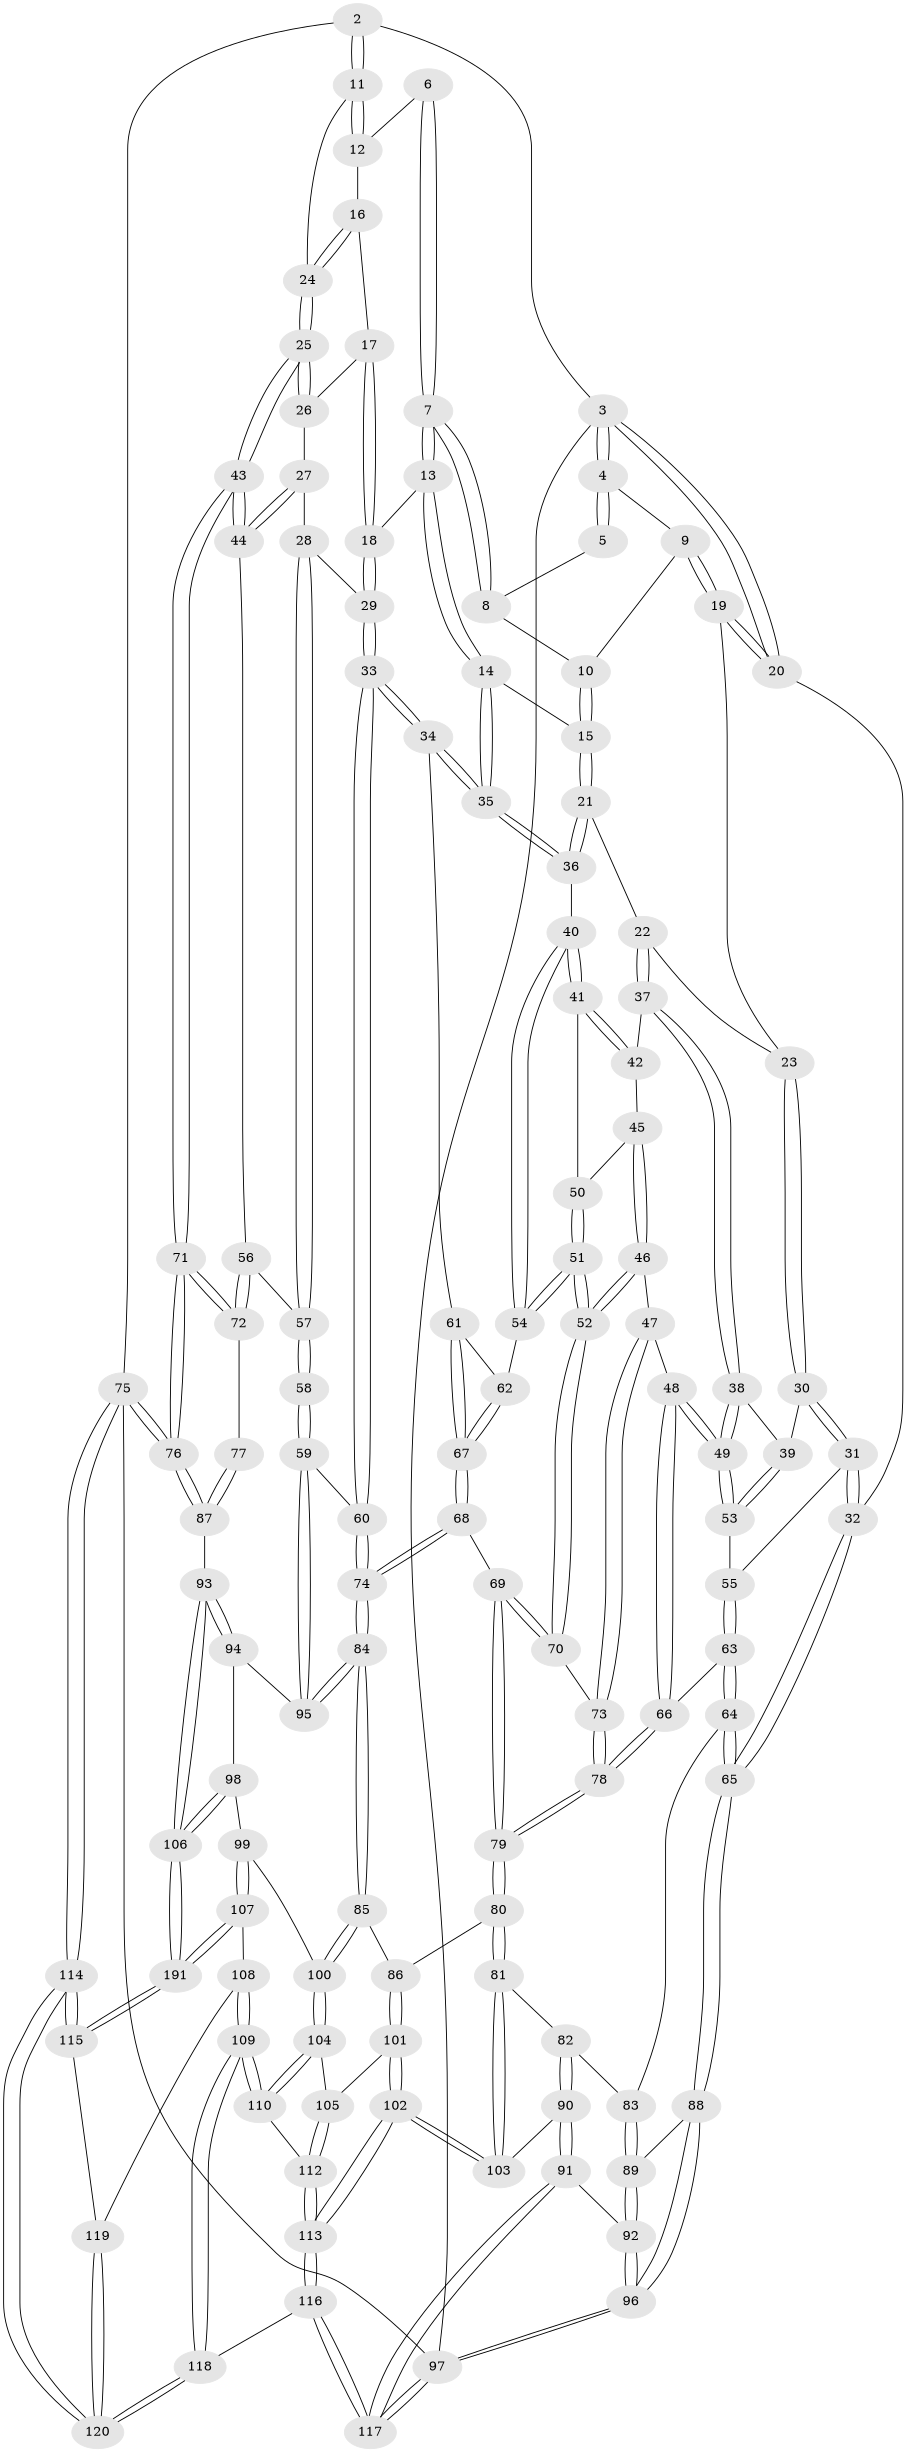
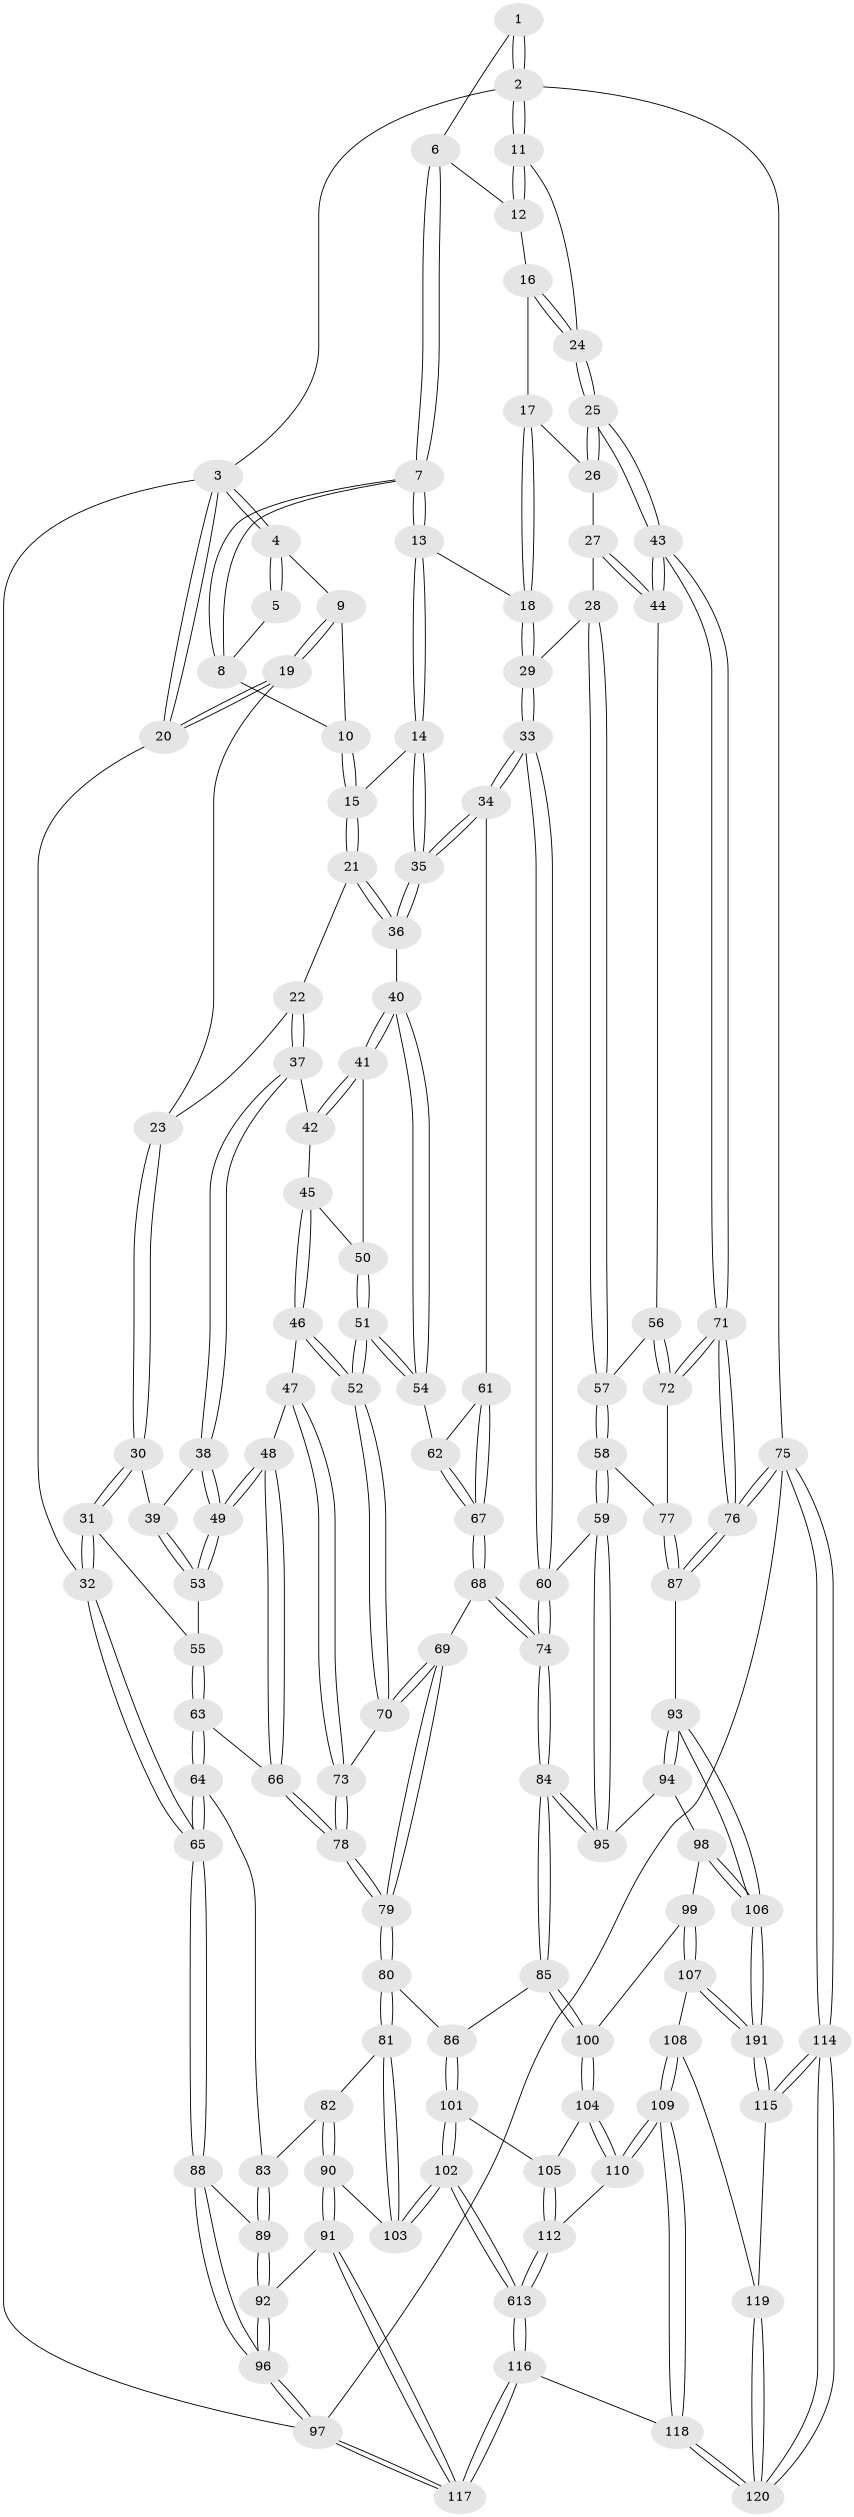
  graph {
    node [color=gray90 style=filled]
+   1
    2
    6
    3
    11
    75
    7
    12
    4
    20
    97
    24
    76
    114
    5
    9
    32
    117
    8
    10
    19
    13
    16
    14
    18
    15
    23
    21
    25
    17
    35
    29
    36
    22
    26
    27
    33
    30
    65
    37
    40
    38
    42
    31
    39
    43
    44
    71
    28
    57
    56
    58
    34
    60
    55
    53
    63
    88
    61
    74
    62
    67
    41
    54
    49
    45
    50
    51
    46
    72
    47
    52
    48
    73
    70
    66
    78
    64
    77
    59
    95
    87
    84
    68
    83
    89
    96
    79
    69
    80
    85
    115
    120
    93
    81
    86
    82
    103
    101
    90
    91
    92
    100
    104
    102
    105
    94
    106
    98
    n110 [label=191]
    99
    107
    108
    110
-   113
+   113 [label=613]
    112
    116
    109
    119
    118
+   1 -- 2
+   1 -- 2
+   1 -- 6
    2 -- 3
    2 -- 11
    2 -- 11
    2 -- 75
    6 -- 7
    6 -- 7
    6 -- 12
    3 -- 4
    3 -- 4
    3 -- 20
    3 -- 20
    3 -- 97
    11 -- 12
    11 -- 12
    11 -- 24
    75 -- 97
    75 -- 76
    75 -- 76
    75 -- 114
    75 -- 114
    7 -- 8
    7 -- 8
    7 -- 13
    7 -- 13
    12 -- 16
    4 -- 5
    4 -- 5
    4 -- 9
    20 -- 32
    97 -- 117
    97 -- 117
    24 -- 25
    24 -- 25
    76 -- 87
    76 -- 87
    114 -- 115
    114 -- 115
    114 -- 120
    114 -- 120
    5 -- 8
    9 -- 10
    9 -- 19
    9 -- 19
    32 -- 65
    32 -- 65
    8 -- 10
    10 -- 15
    10 -- 15
    19 -- 20
    19 -- 20
    19 -- 23
    13 -- 14
    13 -- 14
    13 -- 18
    16 -- 24
    16 -- 24
    16 -- 17
    14 -- 15
    14 -- 35
    14 -- 35
    18 -- 29
    18 -- 29
    15 -- 21
    15 -- 21
    23 -- 30
    23 -- 30
    21 -- 36
    21 -- 36
    21 -- 22
    25 -- 26
    25 -- 26
    25 -- 43
    25 -- 43
    17 -- 18
    17 -- 18
    17 -- 26
    35 -- 36
    35 -- 36
    29 -- 33
    29 -- 33
    36 -- 40
    22 -- 23
    22 -- 37
    22 -- 37
    26 -- 27
    27 -- 44
    27 -- 44
    27 -- 28
    33 -- 34
    33 -- 34
    33 -- 60
    33 -- 60
    30 -- 31
    30 -- 31
    30 -- 39
    65 -- 88
    65 -- 88
    37 -- 38
    37 -- 38
    37 -- 42
    40 -- 41
    40 -- 41
    40 -- 54
    40 -- 54
    38 -- 39
    38 -- 49
    38 -- 49
    42 -- 45
    31 -- 32
    31 -- 32
    31 -- 55
    39 -- 53
    39 -- 53
    43 -- 44
    43 -- 44
    43 -- 71
    43 -- 71
    44 -- 56
    71 -- 76
    71 -- 76
    71 -- 72
    71 -- 72
    28 -- 29
    28 -- 57
    28 -- 57
    57 -- 58
    57 -- 58
    56 -- 57
    56 -- 72
    56 -- 72
+   58 -- 77
    58 -- 59
    58 -- 59
    34 -- 35
    34 -- 35
    34 -- 61
    60 -- 74
    60 -- 74
    55 -- 63
    55 -- 63
    53 -- 55
    63 -- 66
    63 -- 64
    63 -- 64
    88 -- 89
    88 -- 96
    88 -- 96
    61 -- 62
    61 -- 67
    61 -- 67
    74 -- 84
    74 -- 84
    62 -- 67
    62 -- 67
    67 -- 68
    67 -- 68
    41 -- 42
    41 -- 42
    41 -- 50
    54 -- 62
    49 -- 53
    49 -- 53
    45 -- 50
    45 -- 46
    45 -- 46
    50 -- 51
    50 -- 51
    51 -- 54
    51 -- 54
    51 -- 52
    51 -- 52
    46 -- 47
    46 -- 52
    46 -- 52
    72 -- 77
    47 -- 48
    47 -- 73
    47 -- 73
    52 -- 70
    52 -- 70
    48 -- 49
    48 -- 49
    48 -- 66
    48 -- 66
    73 -- 78
    73 -- 78
    70 -- 73
    66 -- 78
    66 -- 78
    78 -- 79
    78 -- 79
    64 -- 65
    64 -- 65
    64 -- 83
    77 -- 87
    77 -- 87
    59 -- 60
    59 -- 95
    59 -- 95
    87 -- 93
    84 -- 95
    84 -- 95
    84 -- 85
    84 -- 85
    68 -- 74
    68 -- 74
    68 -- 69
    83 -- 89
    83 -- 89
    89 -- 92
    89 -- 92
    96 -- 97
    96 -- 97
    79 -- 80
    79 -- 80
    69 -- 70
    69 -- 70
    69 -- 79
    69 -- 79
    80 -- 81
    80 -- 81
    80 -- 86
    85 -- 86
    85 -- 100
    85 -- 100
    115 -- 119
    93 -- 94
    93 -- 94
    93 -- 106
    93 -- 106
    81 -- 82
    81 -- 103
    81 -- 103
    86 -- 101
    86 -- 101
    82 -- 83
    82 -- 90
    82 -- 90
    101 -- 102
    101 -- 102
    101 -- 105
    90 -- 103
    90 -- 91
    90 -- 91
    91 -- 117
    91 -- 117
    91 -- 92
    92 -- 96
    92 -- 96
    100 -- 104
    100 -- 104
    104 -- 105
    104 -- 110
    104 -- 110
    102 -- 103
    102 -- 103
    102 -- 113
    102 -- 113
    105 -- 112
    105 -- 112
    94 -- 95
    94 -- 98
    106 -- n110
    106 -- n110
    98 -- 106
    98 -- 106
    98 -- 99
    n110 -- 115
    n110 -- 115
    99 -- 100
    99 -- 107
    99 -- 107
    107 -- n110
    107 -- n110
    107 -- 108
    108 -- 109
    108 -- 109
    108 -- 119
    110 -- 112
    113 -- 116
    113 -- 116
    112 -- 113
    112 -- 113
    116 -- 117
    116 -- 117
    116 -- 118
    109 -- 110
    109 -- 110
    109 -- 118
    109 -- 118
    119 -- 120
    119 -- 120
    118 -- 120
    118 -- 120
  }
